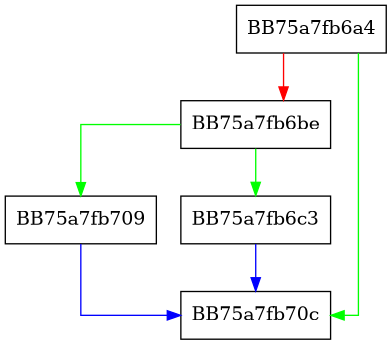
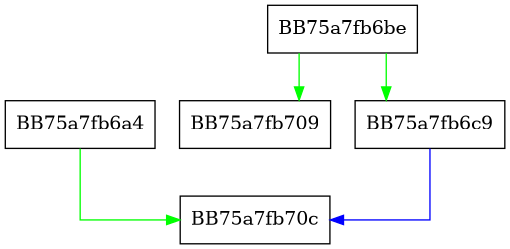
  digraph {
    splines=ortho
    node [shape=box]
    edge [color=green]
    BB75a7fb6a4
    BB75a7fb6be
    BB75a7fb70c
    BB75a7fb709
-   BB75a7fb6c3
-   BB75a7fb6a4 -> BB75a7fb6be [color=red]
+   BB75a7fb6c3 [label=BB75a7fb6c9]
    BB75a7fb6a4 -> BB75a7fb70c
    BB75a7fb6be -> BB75a7fb709
    BB75a7fb6be -> BB75a7fb6c3
-   BB75a7fb709 -> BB75a7fb70c [color=blue]
    BB75a7fb6c3 -> BB75a7fb70c [color=blue]
  }
